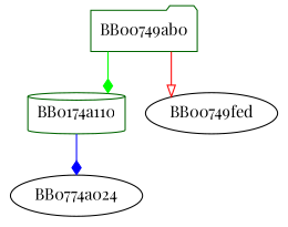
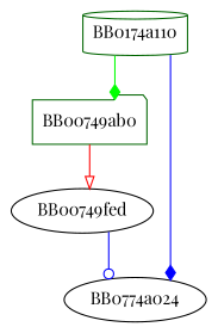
  digraph {
    fontname="Playfair Display"
    splines=ortho
    node [color=darkgreen fontname="Playfair Display" shape=ellipse]
    edge [arrowhead=diamond color=blue fontname="Playfair Display"]
    BB00749ab0 [shape=folder]
    n2 [label=BB0174a110 shape=cylinder]
    BB00749fed [color=black]
    n4 [color=black label=BB0774a024]
-   BB00749ab0 -> n2 [color=green]
+   n2 -> BB00749ab0 [color=green]
    BB00749ab0 -> BB00749fed [arrowhead=onormal color=red]
    n2 -> n4
+   BB00749fed -> n4 [arrowhead=odot]
  }
